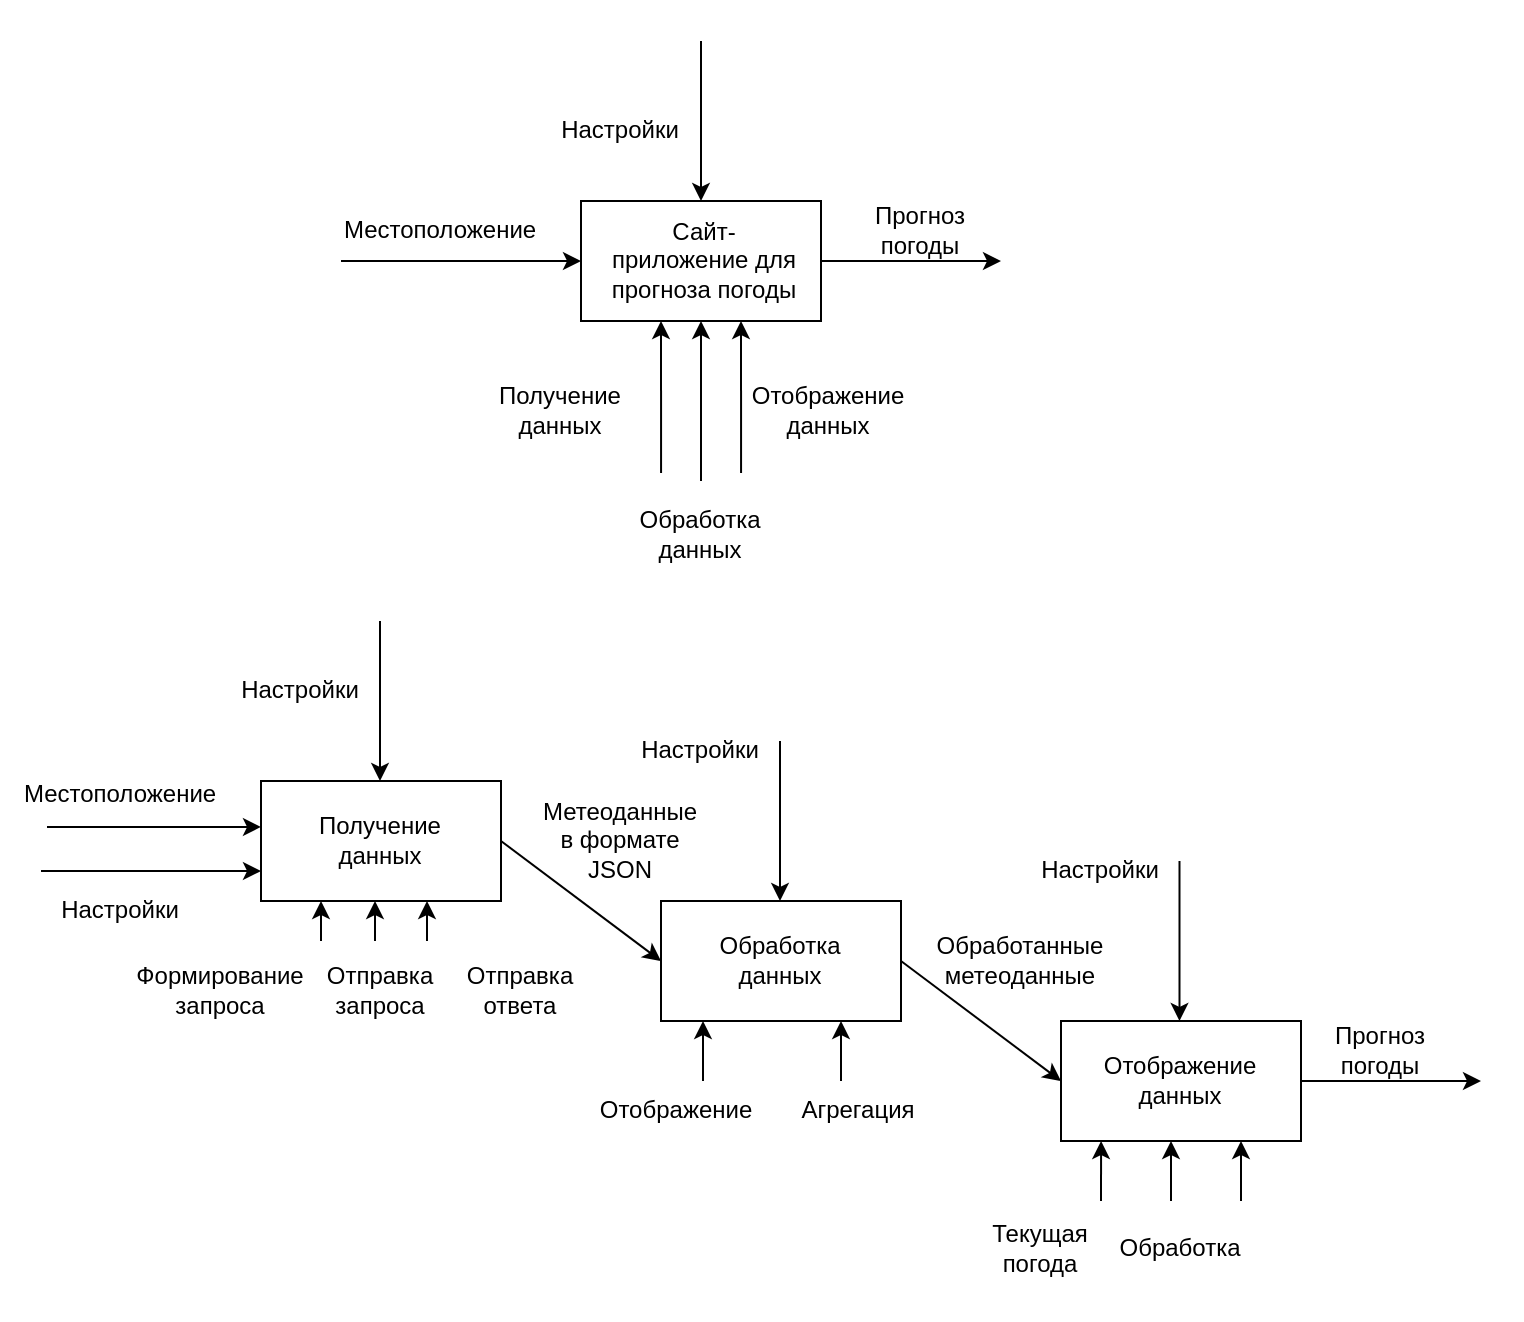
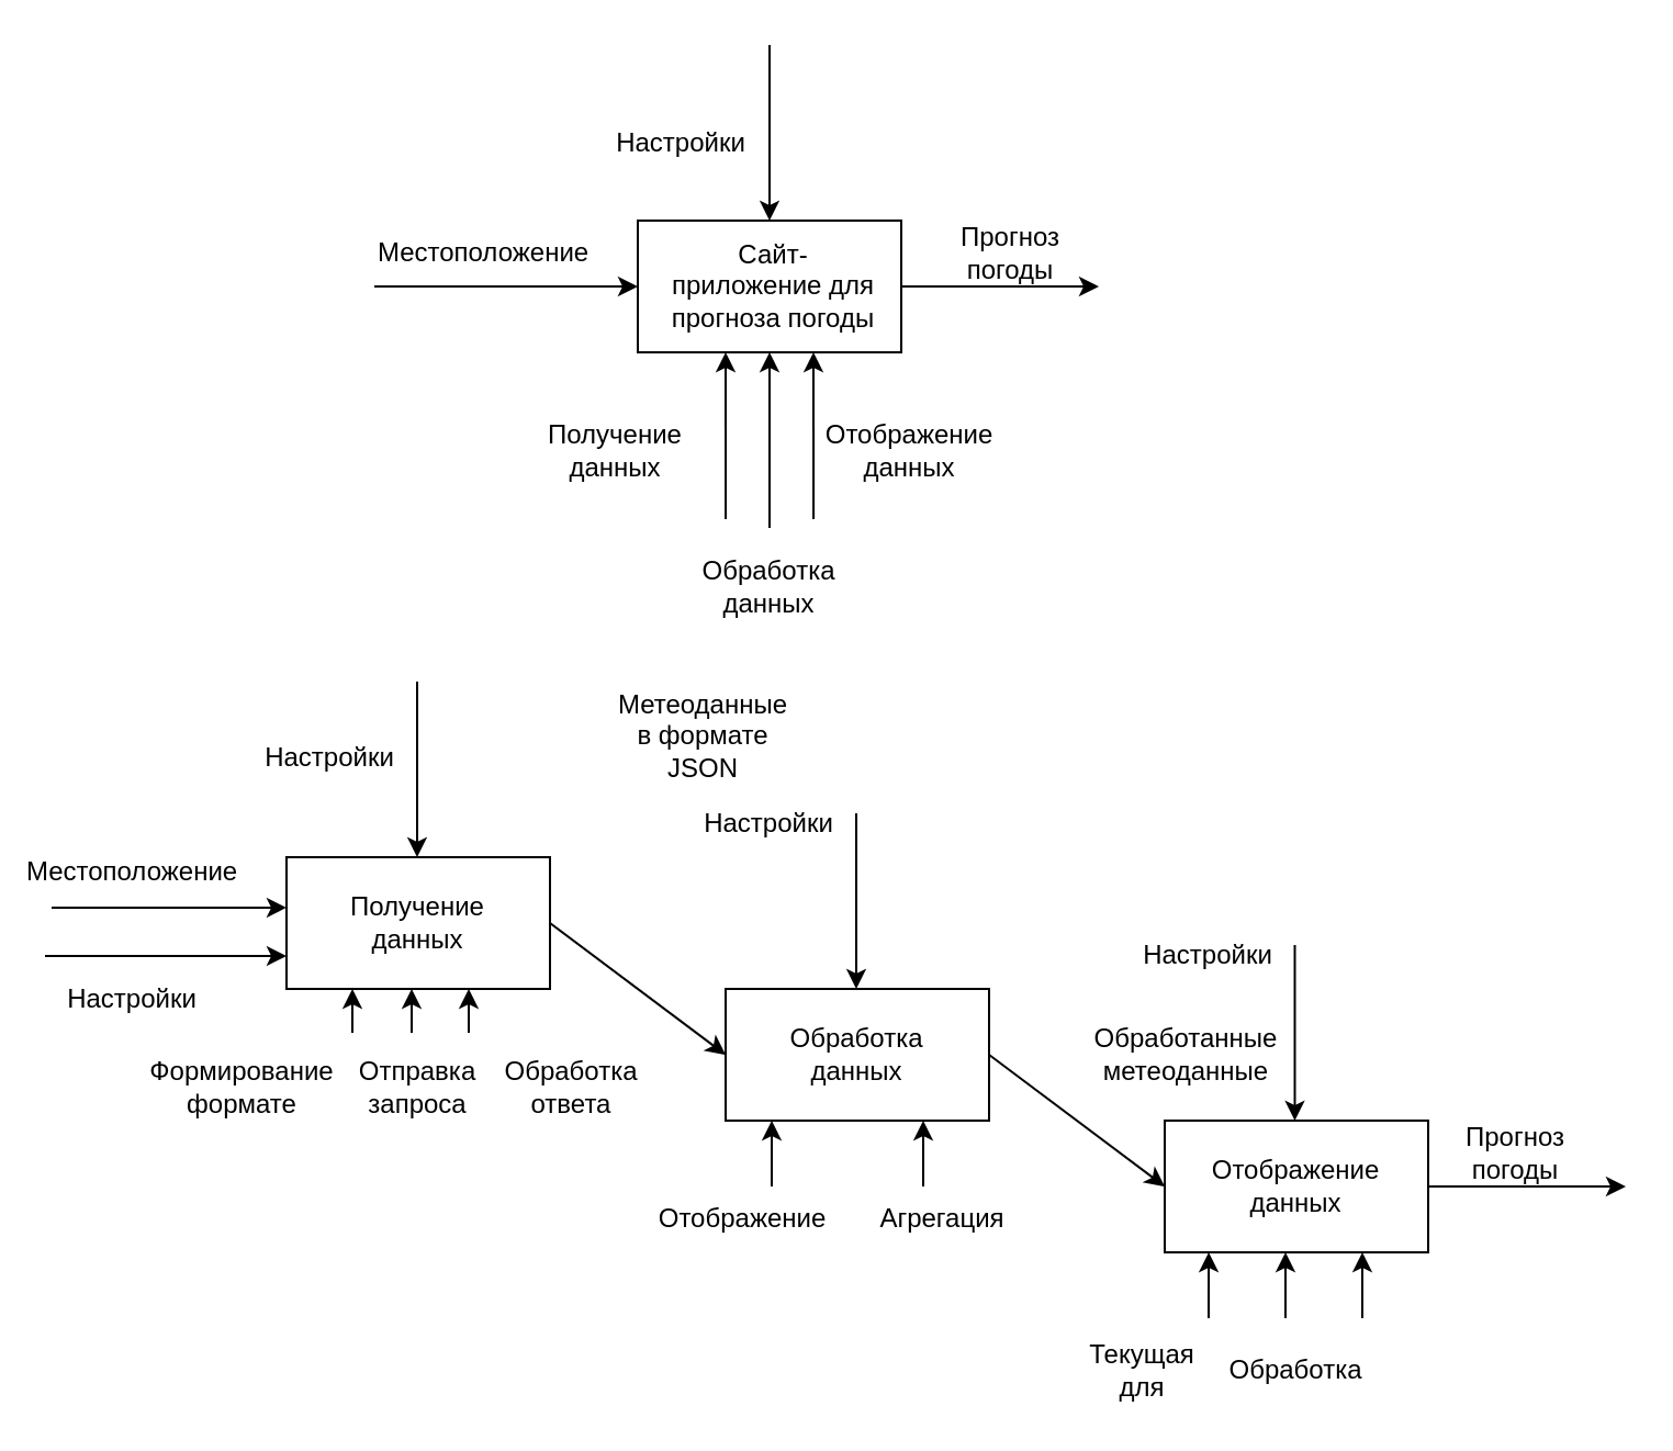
  <mxCell id="0" />
  <mxCell id="1" parent="0" />
  <mxCell id="2" value="" style="rounded=0;whiteSpace=wrap;html=1;" parent="1" vertex="1"><mxGeometry x="290" y="100" width="120" height="60" as="geometry" /></mxCell>
  <mxCell id="3" value="Сайт-приложение для прогноза погоды" style="text;html=1;strokeColor=none;fillColor=none;align=center;verticalAlign=middle;whiteSpace=wrap;rounded=0;" parent="1" vertex="1"><mxGeometry x="302" y="115" width="100" height="30" as="geometry" /></mxCell>
  <mxCell id="4" value="" style="endArrow=classic;html=1;rounded=0;entryX=0.5;entryY=0;entryDx=0;entryDy=0;" parent="1" target="2" edge="1"><mxGeometry width="50" height="50" relative="1" as="geometry"><mxPoint x="350" y="20" as="sourcePoint" /><mxPoint x="360" y="-10" as="targetPoint" /></mxGeometry></mxCell>
  <mxCell id="5" value="Настройки" style="text;html=1;strokeColor=none;fillColor=none;align=center;verticalAlign=middle;whiteSpace=wrap;rounded=0;" parent="1" vertex="1"><mxGeometry x="280" y="50" width="60" height="30" as="geometry" /></mxCell>
  <mxCell id="6" value="" style="endArrow=classic;html=1;rounded=0;entryX=0.558;entryY=1.067;entryDx=0;entryDy=0;entryPerimeter=0;" parent="1" edge="1"><mxGeometry width="50" height="50" relative="1" as="geometry"><mxPoint x="330.04" y="235.98" as="sourcePoint" /><mxPoint x="330" y="160" as="targetPoint" /></mxGeometry></mxCell>
  <mxCell id="7" value="Получение данных" style="text;html=1;strokeColor=none;fillColor=none;align=center;verticalAlign=middle;whiteSpace=wrap;rounded=0;fontStyle=0" parent="1" vertex="1"><mxGeometry x="250" y="190" width="60" height="30" as="geometry" /></mxCell>
  <mxCell id="8" value="" style="endArrow=classic;html=1;rounded=0;entryX=0.558;entryY=1.067;entryDx=0;entryDy=0;entryPerimeter=0;" parent="1" edge="1"><mxGeometry width="50" height="50" relative="1" as="geometry"><mxPoint x="370.04" y="235.98" as="sourcePoint" /><mxPoint x="370" y="160" as="targetPoint" /></mxGeometry></mxCell>
  <mxCell id="9" value="Отображение данных" style="text;html=1;strokeColor=none;fillColor=none;align=center;verticalAlign=middle;whiteSpace=wrap;rounded=0;fontStyle=0" parent="1" vertex="1"><mxGeometry x="384" y="190" width="60" height="30" as="geometry" /></mxCell>
  <mxCell id="10" value="" style="rounded=0;whiteSpace=wrap;html=1;" parent="1" vertex="1"><mxGeometry x="130" y="390" width="120" height="60" as="geometry" /></mxCell>
  <mxCell id="11" value="" style="rounded=0;whiteSpace=wrap;html=1;" parent="1" vertex="1"><mxGeometry x="330" y="450" width="120" height="60" as="geometry" /></mxCell>
  <mxCell id="12" value="" style="rounded=0;whiteSpace=wrap;html=1;" parent="1" vertex="1"><mxGeometry x="530" y="510" width="120" height="60" as="geometry" /></mxCell>
  <mxCell id="13" value="" style="endArrow=classic;html=1;rounded=0;entryX=0;entryY=0.5;entryDx=0;entryDy=0;" parent="1" edge="1"><mxGeometry width="50" height="50" relative="1" as="geometry"><mxPoint x="20" y="435" as="sourcePoint" /><mxPoint x="130" y="435" as="targetPoint" /></mxGeometry></mxCell>
  <mxCell id="14" value="Настройки" style="text;html=1;strokeColor=none;fillColor=none;align=center;verticalAlign=middle;whiteSpace=wrap;rounded=0;" parent="1" vertex="1"><mxGeometry x="30" y="440" width="60" height="30" as="geometry" /></mxCell>
  <mxCell id="15" value="Получение данных" style="text;html=1;strokeColor=none;fillColor=none;align=center;verticalAlign=middle;whiteSpace=wrap;rounded=0;" parent="1" vertex="1"><mxGeometry x="160" y="405" width="60" height="30" as="geometry" /></mxCell>
  <mxCell id="16" value="" style="endArrow=classic;html=1;rounded=0;exitX=1;exitY=0.5;exitDx=0;exitDy=0;entryX=0;entryY=0.5;entryDx=0;entryDy=0;" parent="1" source="10" target="11" edge="1"><mxGeometry width="50" height="50" relative="1" as="geometry"><mxPoint x="270" y="450" as="sourcePoint" /><mxPoint x="320" y="400" as="targetPoint" /></mxGeometry></mxCell>
  <mxCell id="17" value="" style="endArrow=classic;html=1;rounded=0;exitX=1;exitY=0.5;exitDx=0;exitDy=0;entryX=0;entryY=0.5;entryDx=0;entryDy=0;" parent="1" edge="1"><mxGeometry width="50" height="50" relative="1" as="geometry"><mxPoint x="450" y="480" as="sourcePoint" /><mxPoint x="530" y="540" as="targetPoint" /></mxGeometry></mxCell>
  <mxCell id="18" value="Обработка данных" style="text;html=1;strokeColor=none;fillColor=none;align=center;verticalAlign=middle;whiteSpace=wrap;rounded=0;" parent="1" vertex="1"><mxGeometry x="360" y="465" width="60" height="30" as="geometry" /></mxCell>
  <mxCell id="19" value="Отображение данных" style="text;html=1;strokeColor=none;fillColor=none;align=center;verticalAlign=middle;whiteSpace=wrap;rounded=0;" parent="1" vertex="1"><mxGeometry x="560" y="525" width="60" height="30" as="geometry" /></mxCell>
  <mxCell id="20" value="" style="endArrow=classic;html=1;rounded=0;entryX=0.5;entryY=0;entryDx=0;entryDy=0;" parent="1" edge="1"><mxGeometry width="50" height="50" relative="1" as="geometry"><mxPoint x="189.5" y="310" as="sourcePoint" /><mxPoint x="189.5" y="390" as="targetPoint" /></mxGeometry></mxCell>
  <mxCell id="21" value="" style="endArrow=classic;html=1;rounded=0;entryX=0.5;entryY=0;entryDx=0;entryDy=0;" parent="1" edge="1"><mxGeometry width="50" height="50" relative="1" as="geometry"><mxPoint x="389.5" y="370" as="sourcePoint" /><mxPoint x="389.5" y="450" as="targetPoint" /></mxGeometry></mxCell>
  <mxCell id="22" value="" style="endArrow=classic;html=1;rounded=0;entryX=-0.025;entryY=0.383;entryDx=0;entryDy=0;entryPerimeter=0;" parent="1" edge="1"><mxGeometry width="50" height="50" relative="1" as="geometry"><mxPoint x="23" y="413" as="sourcePoint" /><mxPoint x="130" y="412.98" as="targetPoint" /></mxGeometry></mxCell>
  <mxCell id="23" value="" style="endArrow=classic;html=1;rounded=0;entryX=0.5;entryY=0;entryDx=0;entryDy=0;" parent="1" edge="1"><mxGeometry width="50" height="50" relative="1" as="geometry"><mxPoint x="589.25" y="430" as="sourcePoint" /><mxPoint x="589.25" y="510" as="targetPoint" /></mxGeometry></mxCell>
  <mxCell id="24" value="Настройки" style="text;html=1;strokeColor=none;fillColor=none;align=center;verticalAlign=middle;whiteSpace=wrap;rounded=0;" parent="1" vertex="1"><mxGeometry x="120" y="330" width="60" height="30" as="geometry" /></mxCell>
  <mxCell id="25" value="Настройки" style="text;html=1;strokeColor=none;fillColor=none;align=center;verticalAlign=middle;whiteSpace=wrap;rounded=0;" parent="1" vertex="1"><mxGeometry x="320" y="360" width="60" height="30" as="geometry" /></mxCell>
  <mxCell id="26" value="Настройки" style="text;html=1;strokeColor=none;fillColor=none;align=center;verticalAlign=middle;whiteSpace=wrap;rounded=0;" parent="1" vertex="1"><mxGeometry x="520" y="420" width="60" height="30" as="geometry" /></mxCell>
  <mxCell id="27" value="Местоположение" style="text;html=1;strokeColor=none;fillColor=none;align=center;verticalAlign=middle;whiteSpace=wrap;rounded=0;" parent="1" vertex="1"><mxGeometry x="30" y="382" width="60" height="30" as="geometry" /></mxCell>
  <mxCell id="28" value="" style="endArrow=classic;html=1;rounded=0;" parent="1" edge="1"><mxGeometry width="50" height="50" relative="1" as="geometry"><mxPoint x="170" y="130" as="sourcePoint" /><mxPoint x="290" y="130" as="targetPoint" /></mxGeometry></mxCell>
  <mxCell id="29" value="Местоположение" style="text;html=1;strokeColor=none;fillColor=none;align=center;verticalAlign=middle;whiteSpace=wrap;rounded=0;" parent="1" vertex="1"><mxGeometry x="190" y="100" width="60" height="30" as="geometry" /></mxCell>
  <mxCell id="30" value="" style="endArrow=classic;html=1;rounded=0;" parent="1" edge="1"><mxGeometry width="50" height="50" relative="1" as="geometry"><mxPoint x="410" y="130" as="sourcePoint" /><mxPoint x="500" y="130" as="targetPoint" /></mxGeometry></mxCell>
  <mxCell id="31" value="Прогноз погоды" style="text;html=1;strokeColor=none;fillColor=none;align=center;verticalAlign=middle;whiteSpace=wrap;rounded=0;" parent="1" vertex="1"><mxGeometry x="430" y="100" width="60" height="30" as="geometry" /></mxCell>
  <mxCell id="32" value="" style="endArrow=classic;html=1;rounded=0;entryX=0.5;entryY=1;entryDx=0;entryDy=0;" parent="1" target="2" edge="1"><mxGeometry width="50" height="50" relative="1" as="geometry"><mxPoint x="350" y="240" as="sourcePoint" /><mxPoint x="370" y="260" as="targetPoint" /></mxGeometry></mxCell>
  <mxCell id="33" value="Обработка данных" style="text;html=1;strokeColor=none;fillColor=none;align=center;verticalAlign=middle;whiteSpace=wrap;rounded=0;fontStyle=0" parent="1" vertex="1"><mxGeometry x="320" y="252" width="60" height="30" as="geometry" /></mxCell>
  <mxCell id="34" value="" style="endArrow=classic;html=1;rounded=0;exitX=0.25;exitY=1;exitDx=0;exitDy=0;entryX=0.25;entryY=1;entryDx=0;entryDy=0;" parent="1" edge="1" target="10"><mxGeometry width="50" height="50" relative="1" as="geometry"><mxPoint x="160" y="470" as="sourcePoint" /><mxPoint x="170" y="510" as="targetPoint" /></mxGeometry></mxCell>
- <mxCell id="35" value="Формирование запроса" style="text;html=1;strokeColor=none;fillColor=none;align=center;verticalAlign=middle;whiteSpace=wrap;rounded=0;" parent="1" vertex="1"><mxGeometry x="80" y="480" width="60" height="30" as="geometry" /></mxCell>
+ <mxCell id="35" value="Формирование формате" style="text;html=1;strokeColor=none;fillColor=none;align=center;verticalAlign=middle;whiteSpace=wrap;rounded=0;" parent="1" vertex="1"><mxGeometry x="80" y="480" width="60" height="30" as="geometry" /></mxCell>
  <mxCell id="36" value="" style="endArrow=classic;html=1;rounded=0;exitX=0.175;exitY=1;exitDx=0;exitDy=0;exitPerimeter=0;entryX=0.175;entryY=1;entryDx=0;entryDy=0;entryPerimeter=0;" parent="1" edge="1" target="11"><mxGeometry width="50" height="50" relative="1" as="geometry"><mxPoint x="351" y="540" as="sourcePoint" /><mxPoint x="370" y="660" as="targetPoint" /></mxGeometry></mxCell>
  <mxCell id="37" value="Отображение" style="text;html=1;strokeColor=none;fillColor=none;align=center;verticalAlign=middle;whiteSpace=wrap;rounded=0;" parent="1" vertex="1"><mxGeometry x="308" y="540" width="60" height="30" as="geometry" /></mxCell>
  <mxCell id="38" value="" style="endArrow=classic;html=1;rounded=0;exitX=0.167;exitY=1;exitDx=0;exitDy=0;exitPerimeter=0;entryX=0.167;entryY=1;entryDx=0;entryDy=0;entryPerimeter=0;" parent="1" edge="1" target="12"><mxGeometry width="50" height="50" relative="1" as="geometry"><mxPoint x="550" y="600" as="sourcePoint" /><mxPoint x="570" y="660" as="targetPoint" /></mxGeometry></mxCell>
- <mxCell id="39" value="Текущая погода" style="text;html=1;strokeColor=none;fillColor=none;align=center;verticalAlign=middle;whiteSpace=wrap;rounded=0;" parent="1" vertex="1"><mxGeometry x="490" y="609" width="60" height="30" as="geometry" /></mxCell>
+ <mxCell id="39" value="Текущая для" style="text;html=1;strokeColor=none;fillColor=none;align=center;verticalAlign=middle;whiteSpace=wrap;rounded=0;" parent="1" vertex="1"><mxGeometry x="490" y="609" width="60" height="30" as="geometry" /></mxCell>
  <mxCell id="40" value="" style="endArrow=classic;html=1;rounded=0;exitX=0.75;exitY=1;exitDx=0;exitDy=0;entryX=0.75;entryY=1;entryDx=0;entryDy=0;" parent="1" edge="1" target="12"><mxGeometry width="50" height="50" relative="1" as="geometry"><mxPoint x="620" y="600" as="sourcePoint" /><mxPoint x="650" y="730" as="targetPoint" /></mxGeometry></mxCell>
  <mxCell id="41" value="" style="endArrow=classic;html=1;rounded=0;exitX=0.75;exitY=1;exitDx=0;exitDy=0;entryX=0.75;entryY=1;entryDx=0;entryDy=0;" parent="1" edge="1" target="11"><mxGeometry width="50" height="50" relative="1" as="geometry"><mxPoint x="420" y="540" as="sourcePoint" /><mxPoint x="440" y="690" as="targetPoint" /></mxGeometry></mxCell>
  <mxCell id="42" value="Агрегация" style="text;html=1;strokeColor=none;fillColor=none;align=center;verticalAlign=middle;whiteSpace=wrap;rounded=0;" parent="1" vertex="1"><mxGeometry x="399" y="540" width="60" height="30" as="geometry" /></mxCell>
  <mxCell id="43" value="" style="endArrow=classic;html=1;rounded=0;exitX=1;exitY=0.5;exitDx=0;exitDy=0;" parent="1" source="12" edge="1"><mxGeometry width="50" height="50" relative="1" as="geometry"><mxPoint x="770" y="550" as="sourcePoint" /><mxPoint x="740" y="540" as="targetPoint" /></mxGeometry></mxCell>
  <mxCell id="44" value="Прогноз погоды" style="text;html=1;strokeColor=none;fillColor=none;align=center;verticalAlign=middle;whiteSpace=wrap;rounded=0;" parent="1" vertex="1"><mxGeometry x="660" y="510" width="60" height="30" as="geometry" /></mxCell>
  <mxCell id="45" value="" style="endArrow=classic;html=1;rounded=0;exitX=0.25;exitY=1;exitDx=0;exitDy=0;" edge="1" parent="1"><mxGeometry width="50" height="50" relative="1" as="geometry"><mxPoint x="187" y="470" as="sourcePoint" /><mxPoint x="187" y="450" as="targetPoint" /></mxGeometry></mxCell>
  <mxCell id="46" value="" style="endArrow=classic;html=1;rounded=0;exitX=0.25;exitY=1;exitDx=0;exitDy=0;" edge="1" parent="1"><mxGeometry width="50" height="50" relative="1" as="geometry"><mxPoint x="213" y="470" as="sourcePoint" /><mxPoint x="213" y="450" as="targetPoint" /></mxGeometry></mxCell>
  <mxCell id="47" value="Отправка запроса" style="text;html=1;strokeColor=none;fillColor=none;align=center;verticalAlign=middle;whiteSpace=wrap;rounded=0;" vertex="1" parent="1"><mxGeometry x="160" y="480" width="60" height="30" as="geometry" /></mxCell>
- <mxCell id="48" value="Отправка ответа" style="text;html=1;strokeColor=none;fillColor=none;align=center;verticalAlign=middle;whiteSpace=wrap;rounded=0;" vertex="1" parent="1"><mxGeometry x="230" y="480" width="60" height="30" as="geometry" /></mxCell>
+ <mxCell id="48" value="Обработка ответа" style="text;html=1;strokeColor=none;fillColor=none;align=center;verticalAlign=middle;whiteSpace=wrap;rounded=0;" vertex="1" parent="1"><mxGeometry x="230" y="480" width="60" height="30" as="geometry" /></mxCell>
  <mxCell id="49" value="" style="endArrow=classic;html=1;rounded=0;exitX=0.75;exitY=1;exitDx=0;exitDy=0;entryX=0.75;entryY=1;entryDx=0;entryDy=0;" edge="1" parent="1"><mxGeometry width="50" height="50" relative="1" as="geometry"><mxPoint x="585" y="600" as="sourcePoint" /><mxPoint x="585" y="570" as="targetPoint" /></mxGeometry></mxCell>
  <mxCell id="50" value="Обработка" style="text;html=1;strokeColor=none;fillColor=none;align=center;verticalAlign=middle;whiteSpace=wrap;rounded=0;" vertex="1" parent="1"><mxGeometry x="560" y="609" width="60" height="30" as="geometry" /></mxCell>
- <mxCell id="51" value="Обработанные метеоданные" style="text;html=1;strokeColor=none;fillColor=none;align=center;verticalAlign=middle;whiteSpace=wrap;rounded=0;" vertex="1" parent="1"><mxGeometry x="480" y="465" width="60" height="30" as="geometry" /></mxCell>
- <mxCell id="52" value="Метеоданные в формате JSON" style="text;html=1;strokeColor=none;fillColor=none;align=center;verticalAlign=middle;whiteSpace=wrap;rounded=0;" vertex="1" parent="1"><mxGeometry x="280" y="405" width="60" height="30" as="geometry" /></mxCell>
+ <mxCell id="51" value="Обработанные метеоданные" style="text;html=1;strokeColor=none;fillColor=none;align=center;verticalAlign=middle;whiteSpace=wrap;rounded=0;" vertex="1" parent="1"><mxGeometry x="510" y="465" width="60" height="30" as="geometry" /></mxCell>
+ <mxCell id="52" value="Метеоданные в формате JSON" style="text;html=1;strokeColor=none;fillColor=none;align=center;verticalAlign=middle;whiteSpace=wrap;rounded=0;" vertex="1" parent="1"><mxGeometry x="290" y="320" width="60" height="30" as="geometry" /></mxCell>
